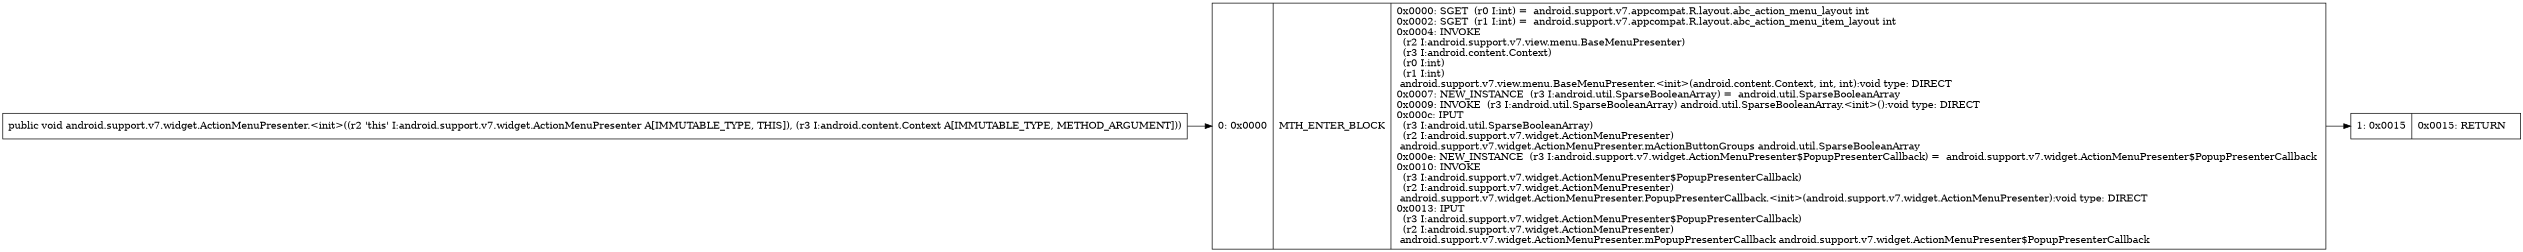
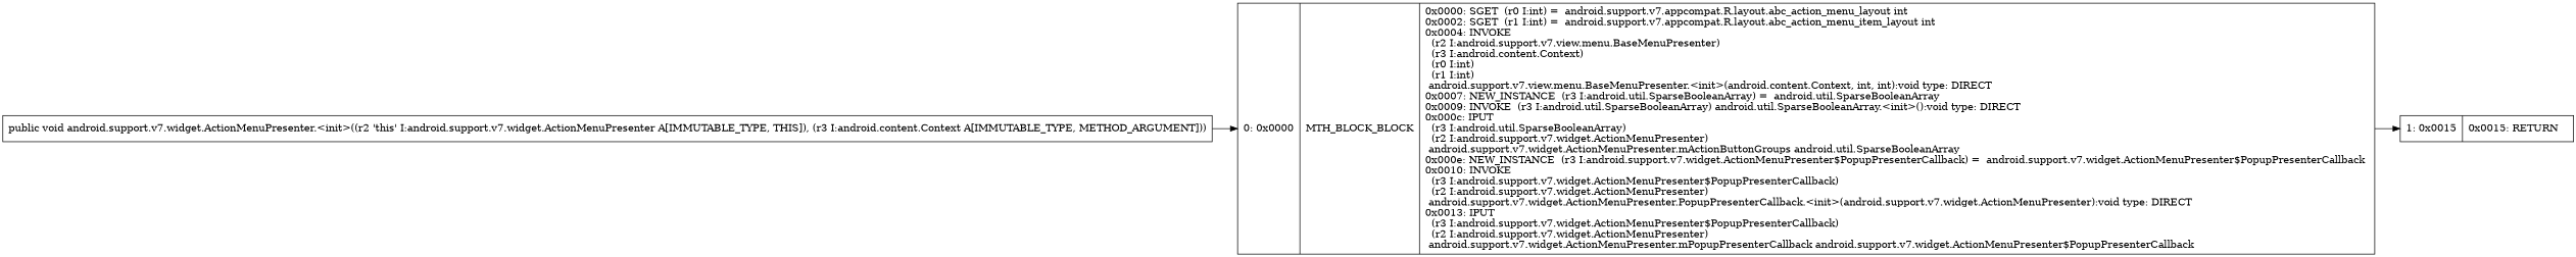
  digraph {
    rankdir=LR
    node [shape=record]
-   n1 [label="{0\:\ 0x0000|MTH_ENTER_BLOCK\l|0x0000: SGET  (r0 I:int) =  android.support.v7.appcompat.R.layout.abc_action_menu_layout int \l0x0002: SGET  (r1 I:int) =  android.support.v7.appcompat.R.layout.abc_action_menu_item_layout int \l0x0004: INVOKE  \l  (r2 I:android.support.v7.view.menu.BaseMenuPresenter)\l  (r3 I:android.content.Context)\l  (r0 I:int)\l  (r1 I:int)\l android.support.v7.view.menu.BaseMenuPresenter.\<init\>(android.content.Context, int, int):void type: DIRECT \l0x0007: NEW_INSTANCE  (r3 I:android.util.SparseBooleanArray) =  android.util.SparseBooleanArray \l0x0009: INVOKE  (r3 I:android.util.SparseBooleanArray) android.util.SparseBooleanArray.\<init\>():void type: DIRECT \l0x000c: IPUT  \l  (r3 I:android.util.SparseBooleanArray)\l  (r2 I:android.support.v7.widget.ActionMenuPresenter)\l android.support.v7.widget.ActionMenuPresenter.mActionButtonGroups android.util.SparseBooleanArray \l0x000e: NEW_INSTANCE  (r3 I:android.support.v7.widget.ActionMenuPresenter$PopupPresenterCallback) =  android.support.v7.widget.ActionMenuPresenter$PopupPresenterCallback \l0x0010: INVOKE  \l  (r3 I:android.support.v7.widget.ActionMenuPresenter$PopupPresenterCallback)\l  (r2 I:android.support.v7.widget.ActionMenuPresenter)\l android.support.v7.widget.ActionMenuPresenter.PopupPresenterCallback.\<init\>(android.support.v7.widget.ActionMenuPresenter):void type: DIRECT \l0x0013: IPUT  \l  (r3 I:android.support.v7.widget.ActionMenuPresenter$PopupPresenterCallback)\l  (r2 I:android.support.v7.widget.ActionMenuPresenter)\l android.support.v7.widget.ActionMenuPresenter.mPopupPresenterCallback android.support.v7.widget.ActionMenuPresenter$PopupPresenterCallback \l}"]
+   n1 [label="{0\:\ 0x0000|MTH_BLOCK_BLOCK\l|0x0000: SGET  (r0 I:int) =  android.support.v7.appcompat.R.layout.abc_action_menu_layout int \l0x0002: SGET  (r1 I:int) =  android.support.v7.appcompat.R.layout.abc_action_menu_item_layout int \l0x0004: INVOKE  \l  (r2 I:android.support.v7.view.menu.BaseMenuPresenter)\l  (r3 I:android.content.Context)\l  (r0 I:int)\l  (r1 I:int)\l android.support.v7.view.menu.BaseMenuPresenter.\<init\>(android.content.Context, int, int):void type: DIRECT \l0x0007: NEW_INSTANCE  (r3 I:android.util.SparseBooleanArray) =  android.util.SparseBooleanArray \l0x0009: INVOKE  (r3 I:android.util.SparseBooleanArray) android.util.SparseBooleanArray.\<init\>():void type: DIRECT \l0x000c: IPUT  \l  (r3 I:android.util.SparseBooleanArray)\l  (r2 I:android.support.v7.widget.ActionMenuPresenter)\l android.support.v7.widget.ActionMenuPresenter.mActionButtonGroups android.util.SparseBooleanArray \l0x000e: NEW_INSTANCE  (r3 I:android.support.v7.widget.ActionMenuPresenter$PopupPresenterCallback) =  android.support.v7.widget.ActionMenuPresenter$PopupPresenterCallback \l0x0010: INVOKE  \l  (r3 I:android.support.v7.widget.ActionMenuPresenter$PopupPresenterCallback)\l  (r2 I:android.support.v7.widget.ActionMenuPresenter)\l android.support.v7.widget.ActionMenuPresenter.PopupPresenterCallback.\<init\>(android.support.v7.widget.ActionMenuPresenter):void type: DIRECT \l0x0013: IPUT  \l  (r3 I:android.support.v7.widget.ActionMenuPresenter$PopupPresenterCallback)\l  (r2 I:android.support.v7.widget.ActionMenuPresenter)\l android.support.v7.widget.ActionMenuPresenter.mPopupPresenterCallback android.support.v7.widget.ActionMenuPresenter$PopupPresenterCallback \l}"]
    n2 [label="{1\:\ 0x0015|0x0015: RETURN   \l}"]
    n3 [label="{public void android.support.v7.widget.ActionMenuPresenter.\<init\>((r2 'this' I:android.support.v7.widget.ActionMenuPresenter A[IMMUTABLE_TYPE, THIS]), (r3 I:android.content.Context A[IMMUTABLE_TYPE, METHOD_ARGUMENT])) }"]
    n1 -> n2
    n3 -> n1
  }
